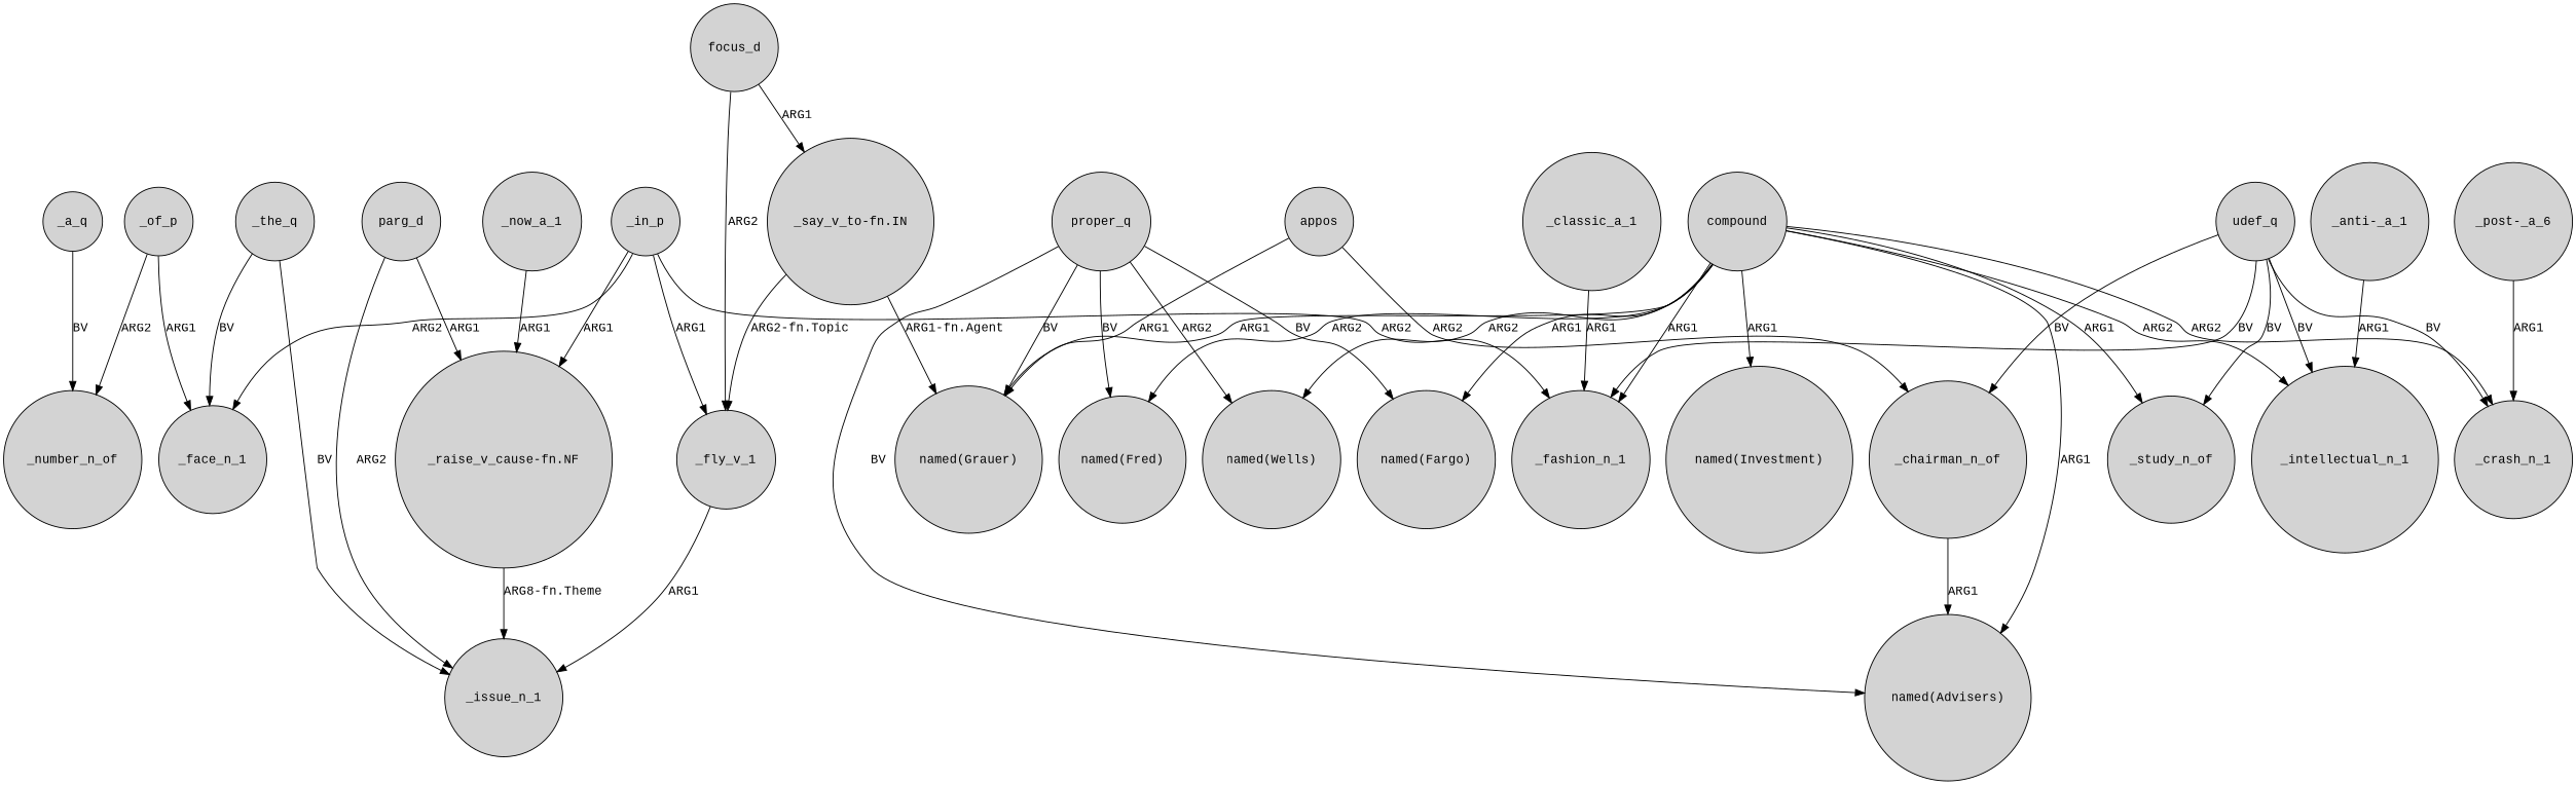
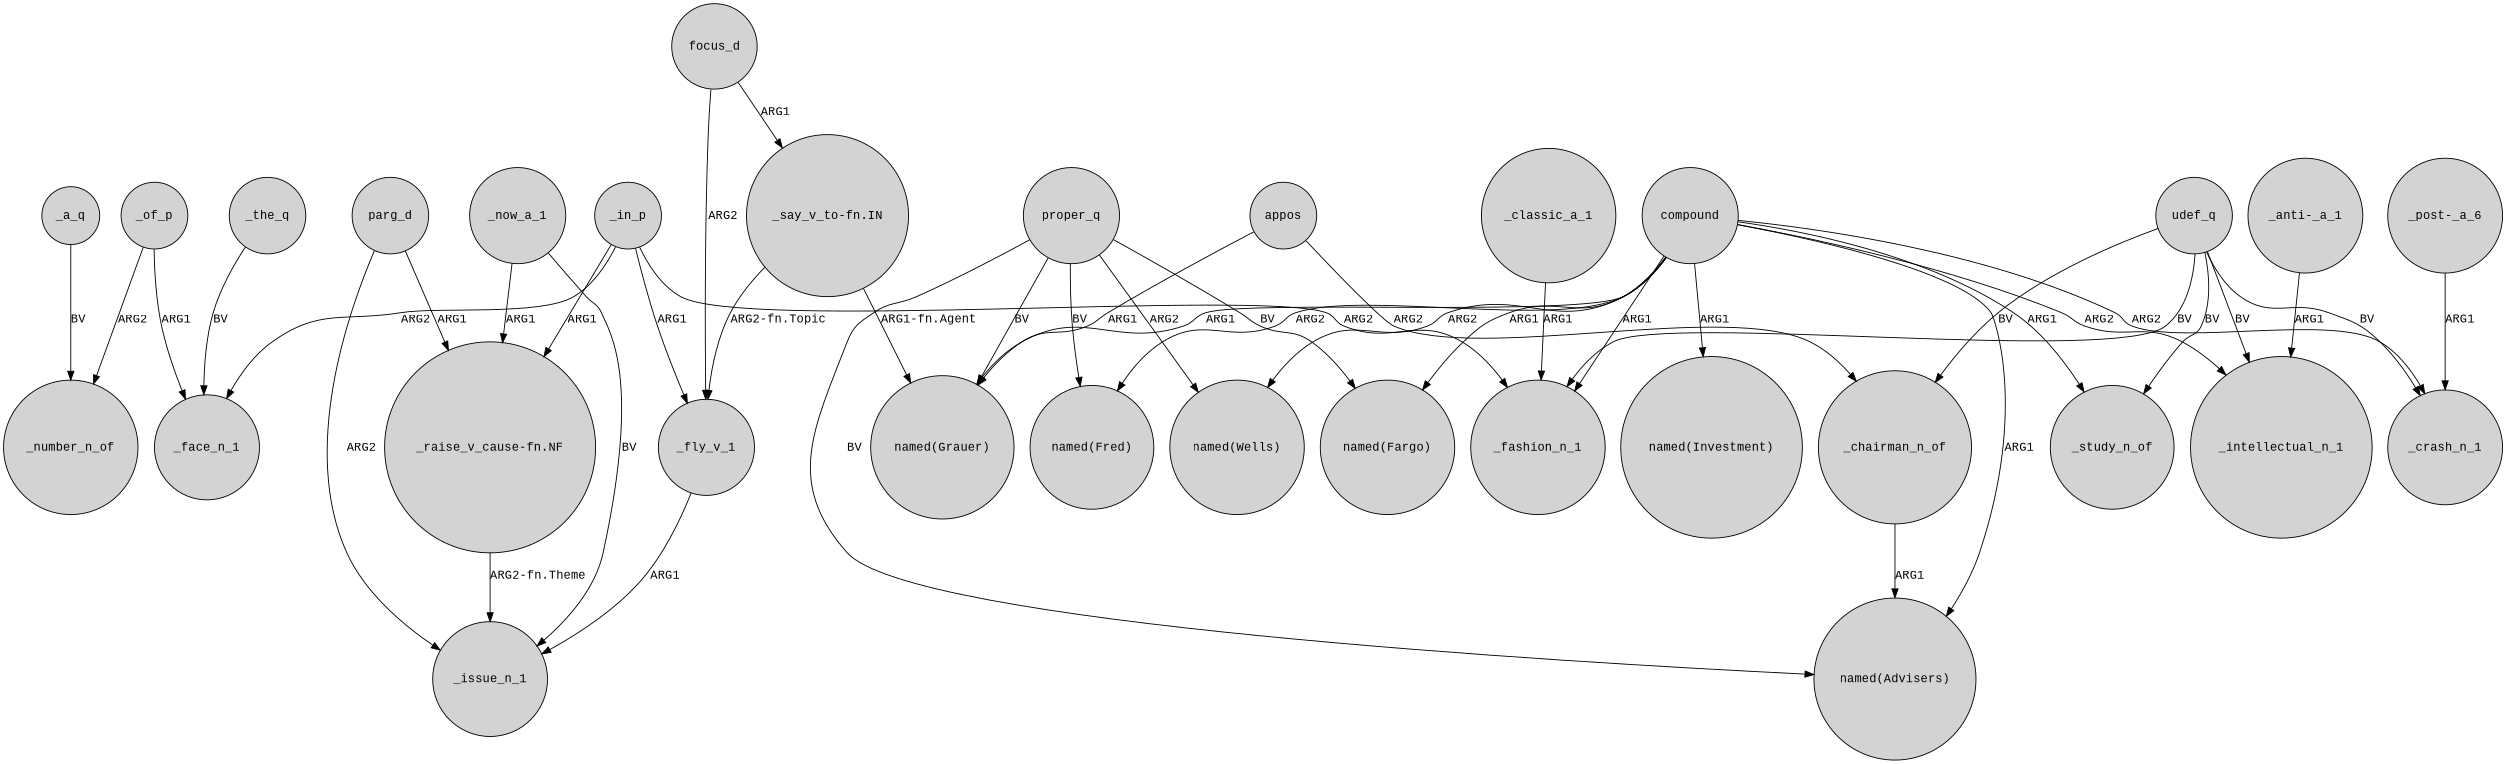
  digraph {
    fontname="Liberation Mono"
    node [fontname="Liberation Mono" shape=circle style=filled]
    edge [fontname="Liberation Mono"]
    _in_p
    _fly_v_1
    _fashion_n_1
    "_raise_v_cause-fn.NF"
    _face_n_1
    _issue_n_1
    proper_q
    "named(Fargo)"
    "named(Advisers)"
    "named(Grauer)"
    "named(Wells)"
    "named(Fred)"
    compound
    _study_n_of
    "named(Investment)"
    _intellectual_n_1
    _crash_n_1
    _a_q
    _number_n_of
    _chairman_n_of
    n21 [label="_post-_a_6"]
    "_anti-_a_1"
    parg_d
    _the_q
    udef_q
    _now_a_1
    appos
    _of_p
    "_say_v_to-fn.IN"
    focus_d
    _classic_a_1
    _in_p -> _fly_v_1 [label=ARG1]
    _in_p -> _fashion_n_1 [label=ARG2]
    _in_p -> "_raise_v_cause-fn.NF" [label=ARG1]
    _in_p -> _face_n_1 [label=ARG2]
    _fly_v_1 -> _issue_n_1 [label=ARG1]
-   "_raise_v_cause-fn.NF" -> _issue_n_1 [label="ARG8-fn.Theme"]
+   "_raise_v_cause-fn.NF" -> _issue_n_1 [label="ARG2-fn.Theme"]
    proper_q -> "named(Fargo)" [label=BV]
    proper_q -> "named(Advisers)" [label=BV]
    proper_q -> "named(Grauer)" [label=BV]
    proper_q -> "named(Wells)" [label=ARG2]
    proper_q -> "named(Fred)" [label=BV]
    compound -> _fashion_n_1 [label=ARG1]
    compound -> "named(Fargo)" [label=ARG1]
    compound -> "named(Advisers)" [label=ARG1]
    compound -> "named(Grauer)" [label=ARG1]
    compound -> "named(Wells)" [label=ARG2]
    compound -> "named(Fred)" [label=ARG2]
    compound -> _study_n_of [label=ARG1]
    compound -> "named(Investment)" [label=ARG1]
    compound -> _intellectual_n_1 [label=ARG2]
    compound -> _crash_n_1 [label=ARG2]
    _a_q -> _number_n_of [label=BV]
    _chairman_n_of -> "named(Advisers)" [label=ARG1]
    n21 -> _crash_n_1 [label=ARG1]
    "_anti-_a_1" -> _intellectual_n_1 [label=ARG1]
    parg_d -> "_raise_v_cause-fn.NF" [label=ARG1]
    parg_d -> _issue_n_1 [label=ARG2]
    _the_q -> _face_n_1 [label=BV]
-   _the_q -> _issue_n_1 [label=BV]
+   _now_a_1 -> _issue_n_1 [label=BV]
    udef_q -> _fashion_n_1 [label=BV]
    udef_q -> _study_n_of [label=BV]
    udef_q -> _intellectual_n_1 [label=BV]
    udef_q -> _crash_n_1 [label=BV]
    udef_q -> _chairman_n_of [label=BV]
    _now_a_1 -> "_raise_v_cause-fn.NF" [label=ARG1]
    appos -> "named(Grauer)" [label=ARG1]
    appos -> _chairman_n_of [label=ARG2]
    _of_p -> _face_n_1 [label=ARG1]
    _of_p -> _number_n_of [label=ARG2]
    "_say_v_to-fn.IN" -> _fly_v_1 [label="ARG2-fn.Topic"]
    "_say_v_to-fn.IN" -> "named(Grauer)" [label="ARG1-fn.Agent"]
    focus_d -> _fly_v_1 [label=ARG2]
    focus_d -> "_say_v_to-fn.IN" [label=ARG1]
    _classic_a_1 -> _fashion_n_1 [label=ARG1]
  }
